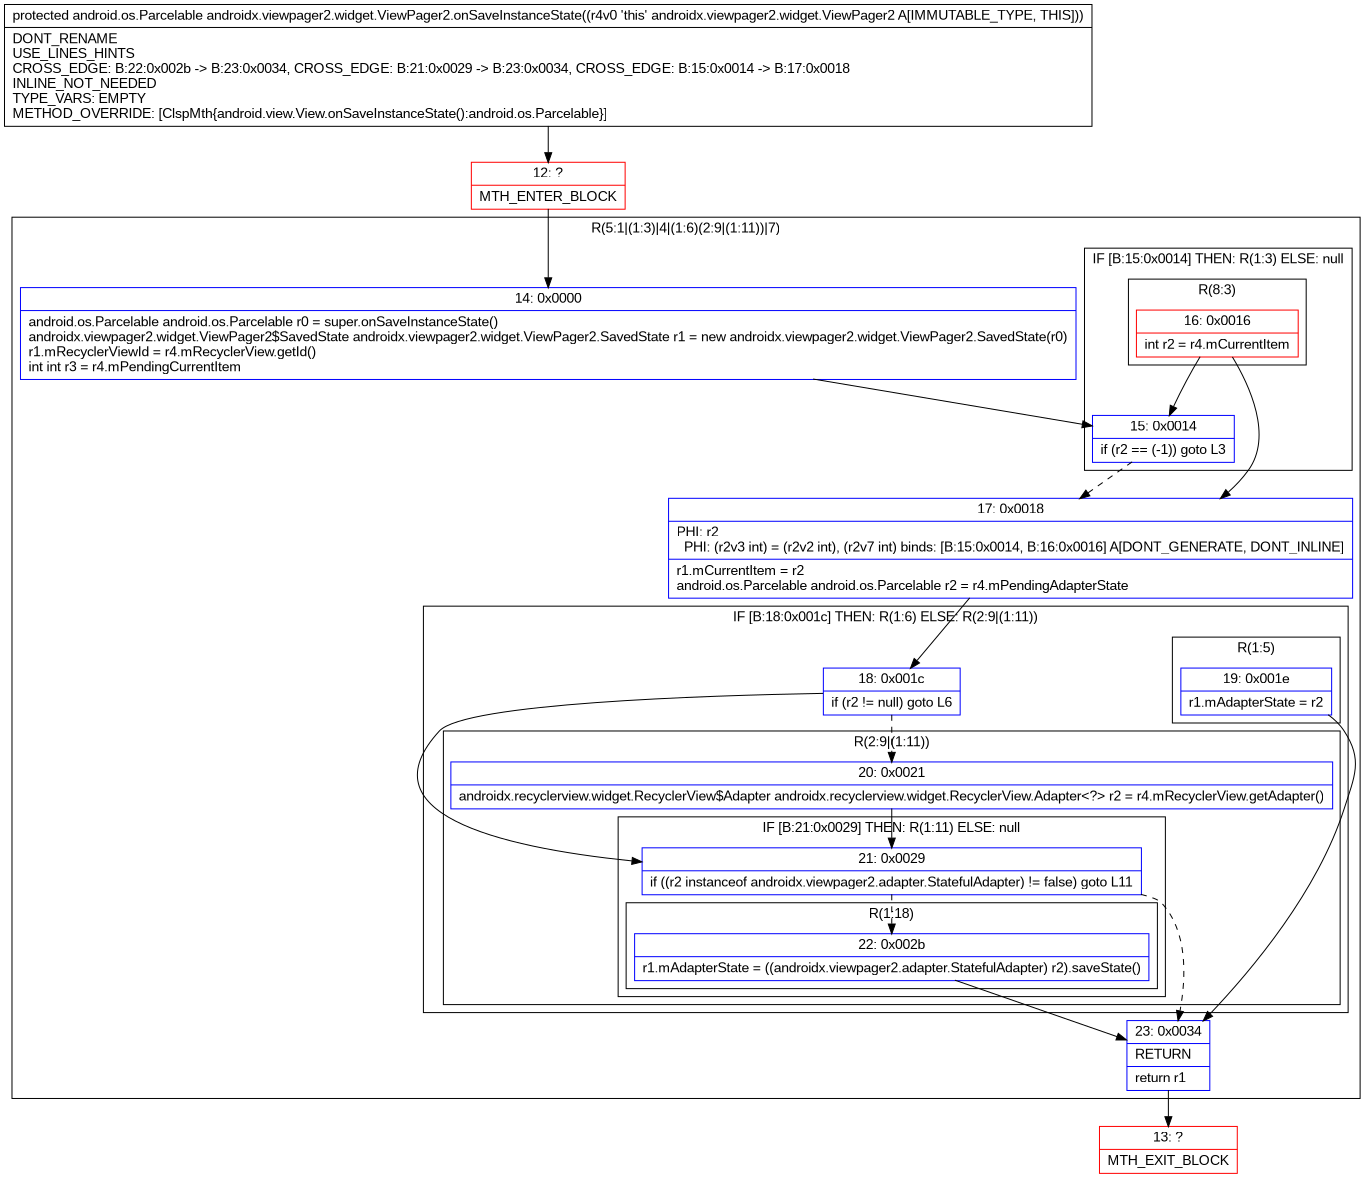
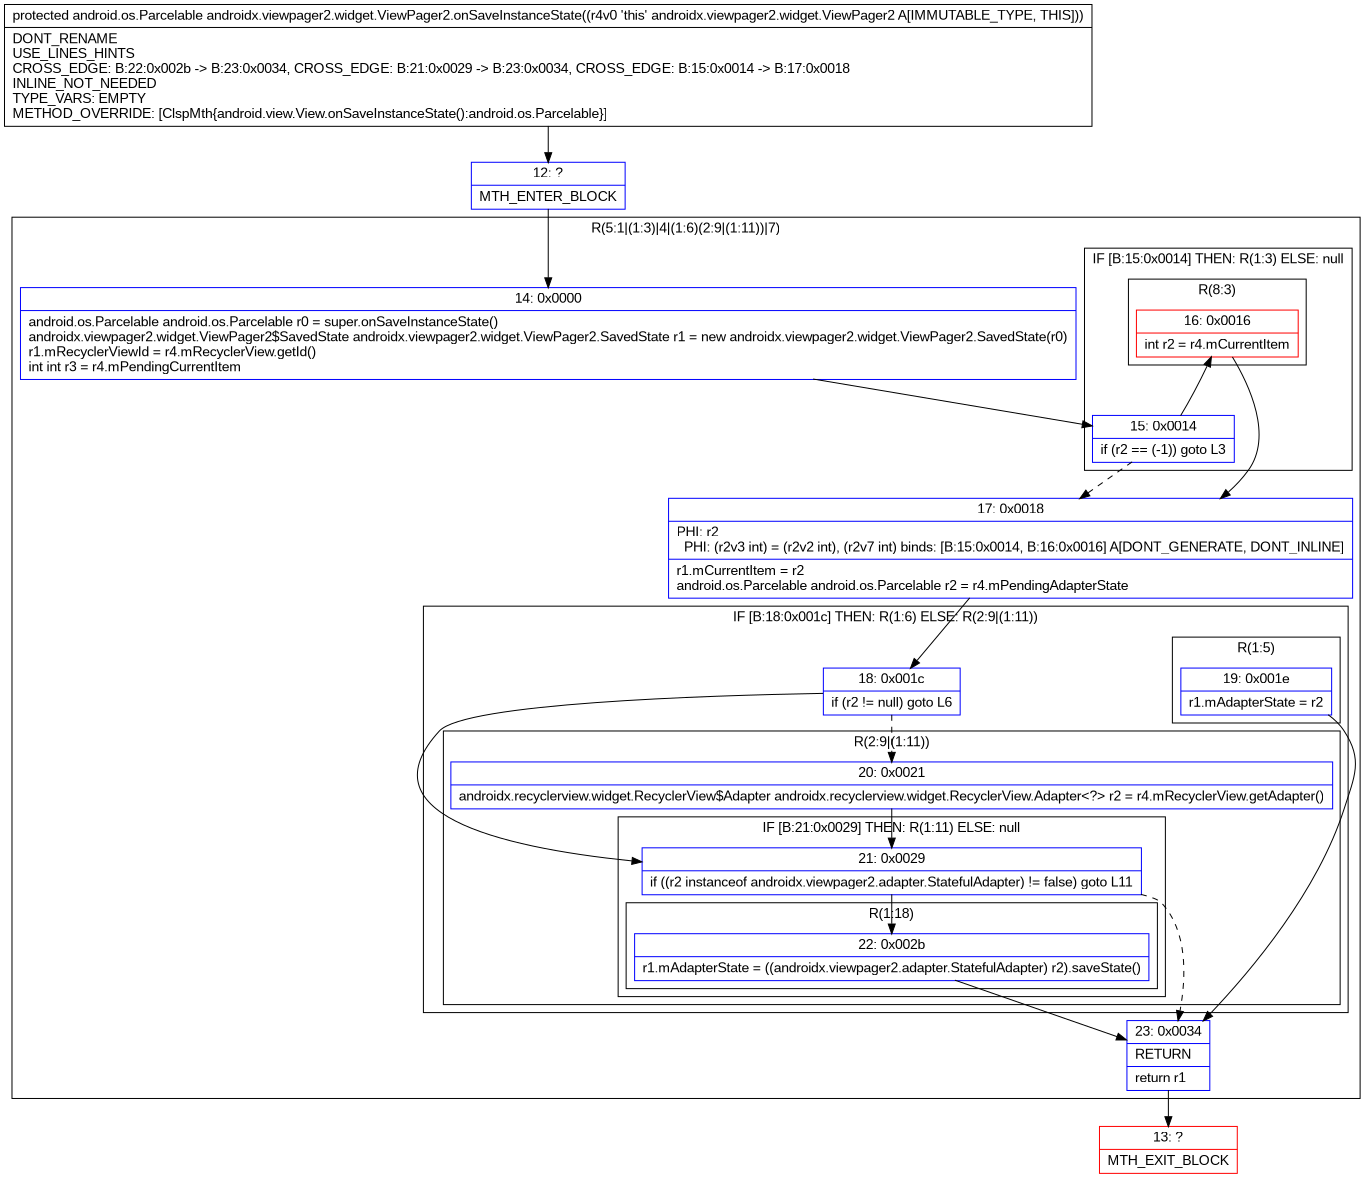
  digraph {
    fontname="Liberation Sans"
    node [color=blue fontname="Liberation Sans" shape=record]
    edge [fontname="Liberation Sans"]
    n1 [color=red label="{16\:\ 0x0016|int r2 = r4.mCurrentItem\l}"]
    n2 [label="{15\:\ 0x0014|if (r2 == (\-1)) goto L3\l}"]
    n3 [label="{22\:\ 0x002b|r1.mAdapterState = ((androidx.viewpager2.adapter.StatefulAdapter) r2).saveState()\l}"]
    n4 [label="{21\:\ 0x0029|if ((r2 instanceof androidx.viewpager2.adapter.StatefulAdapter) != false) goto L11\l}"]
    n5 [label="{20\:\ 0x0021|androidx.recyclerview.widget.RecyclerView$Adapter androidx.recyclerview.widget.RecyclerView.Adapter\<?\> r2 = r4.mRecyclerView.getAdapter()\l}"]
    n6 [label="{19\:\ 0x001e|r1.mAdapterState = r2\l}"]
    n7 [label="{18\:\ 0x001c|if (r2 != null) goto L6\l}"]
    n8 [label="{14\:\ 0x0000|android.os.Parcelable android.os.Parcelable r0 = super.onSaveInstanceState()\landroidx.viewpager2.widget.ViewPager2$SavedState androidx.viewpager2.widget.ViewPager2.SavedState r1 = new androidx.viewpager2.widget.ViewPager2.SavedState(r0)\lr1.mRecyclerViewId = r4.mRecyclerView.getId()\lint int r3 = r4.mPendingCurrentItem\l}"]
    n9 [label="{17\:\ 0x0018|PHI: r2 \l  PHI: (r2v3 int) = (r2v2 int), (r2v7 int) binds: [B:15:0x0014, B:16:0x0016] A[DONT_GENERATE, DONT_INLINE]\l|r1.mCurrentItem = r2\landroid.os.Parcelable android.os.Parcelable r2 = r4.mPendingAdapterState\l}"]
    n10 [label="{23\:\ 0x0034|RETURN\l|return r1\l}"]
    n11 [color=red label="{13\:\ ?|MTH_EXIT_BLOCK\l}"]
-   n12 [color=red label="{12\:\ ?|MTH_ENTER_BLOCK\l}"]
+   n12 [label="{12\:\ ?|MTH_ENTER_BLOCK\l}"]
    n13 [label="{protected android.os.Parcelable androidx.viewpager2.widget.ViewPager2.onSaveInstanceState((r4v0 'this' androidx.viewpager2.widget.ViewPager2 A[IMMUTABLE_TYPE, THIS]))  | DONT_RENAME\lUSE_LINES_HINTS\lCROSS_EDGE: B:22:0x002b \-\> B:23:0x0034, CROSS_EDGE: B:21:0x0029 \-\> B:23:0x0034, CROSS_EDGE: B:15:0x0014 \-\> B:17:0x0018\lINLINE_NOT_NEEDED\lTYPE_VARS: EMPTY\lMETHOD_OVERRIDE: [ClspMth\{android.view.View.onSaveInstanceState():android.os.Parcelable\}]\l}" color=""]
    subgraph cluster_1 {
      label="R(5:1|(1:3)|4|(1:6)(2:9|(1:11))|7)"
      n8
      n9
      n10
      subgraph cluster_2 {
        label="IF [B:15:0x0014] THEN: R(1:3) ELSE: null"
        n2
        subgraph cluster_3 {
          label="R(8:3)"
          n1
        }
      }
      subgraph cluster_4 {
        label="IF [B:18:0x001c] THEN: R(1:6) ELSE: R(2:9|(1:11))"
        n7
        subgraph cluster_5 {
          label="R(2:9|(1:11))"
          n5
          subgraph cluster_6 {
            label="IF [B:21:0x0029] THEN: R(1:11) ELSE: null"
            n4
            subgraph cluster_7 {
              label="R(1:18)"
              n3
            }
          }
        }
        subgraph cluster_8 {
          label="R(1:5)"
          n6
        }
      }
    }
    n1 -> n9
-   n1 -> n2
+   n2 -> n1
    n2 -> n9 [style=dashed]
    n3 -> n10
-   n4 -> n3 [style=dashed]
+   n4 -> n3
    n4 -> n10 [style=dashed]
    n5 -> n4
    n6 -> n10
    n7 -> n4
    n7 -> n5 [style=dashed]
    n8 -> n2
    n9 -> n7
    n10 -> n11
    n12 -> n8
    n13 -> n12
  }
